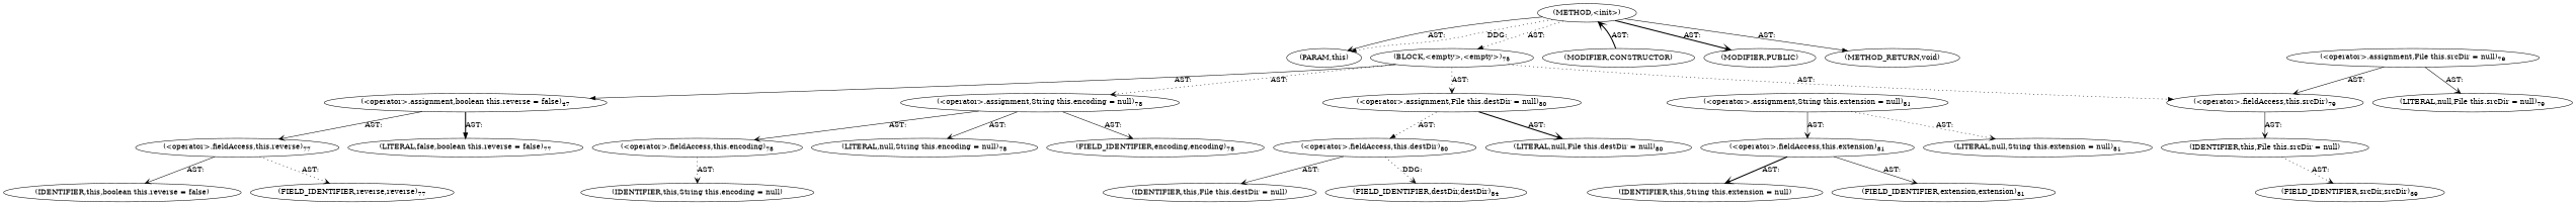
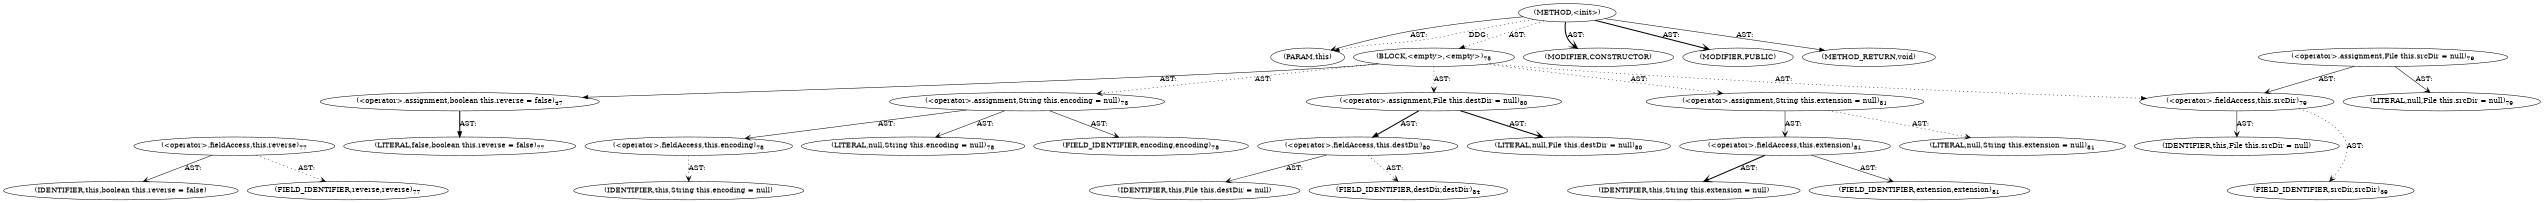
  digraph {
    edge [arrowhead=vee style=solid]
    n1 [label=<(METHOD,&lt;init&gt;)>]
    n2 [label=<(PARAM,this)>]
    n3 [label=<(BLOCK,&lt;empty&gt;,&lt;empty&gt;)<SUB>75</SUB>>]
    n4 [label=<(MODIFIER,CONSTRUCTOR)>]
    n5 [label=<(MODIFIER,PUBLIC)>]
    n6 [label=<(METHOD_RETURN,void)>]
    n7 [label=<(&lt;operator&gt;.assignment,boolean this.reverse = false)<SUB>47</SUB>>]
    n8 [label=<(&lt;operator&gt;.assignment,String this.encoding = null)<SUB>78</SUB>>]
    n9 [label=<(&lt;operator&gt;.assignment,File this.destDir = null)<SUB>80</SUB>>]
    n10 [label=<(&lt;operator&gt;.assignment,String this.extension = null)<SUB>81</SUB>>]
    n11 [label=<(&lt;operator&gt;.fieldAccess,this.srcDir)<SUB>79</SUB>>]
    n12 [label=<(&lt;operator&gt;.fieldAccess,this.reverse)<SUB>77</SUB>>]
    n13 [label=<(LITERAL,false,boolean this.reverse = false)<SUB>77</SUB>>]
    n14 [label=<(&lt;operator&gt;.fieldAccess,this.encoding)<SUB>78</SUB>>]
    n15 [label=<(LITERAL,null,String this.encoding = null)<SUB>78</SUB>>]
    n16 [label=<(FIELD_IDENTIFIER,encoding,encoding)<SUB>78</SUB>>]
    n17 [label=<(&lt;operator&gt;.assignment,File this.srcDir = null)<SUB>79</SUB>>]
    n18 [label=<(LITERAL,null,File this.srcDir = null)<SUB>79</SUB>>]
    n19 [label=<(&lt;operator&gt;.fieldAccess,this.destDir)<SUB>80</SUB>>]
    n20 [label=<(LITERAL,null,File this.destDir = null)<SUB>80</SUB>>]
    n21 [label=<(&lt;operator&gt;.fieldAccess,this.extension)<SUB>81</SUB>>]
    n22 [label=<(LITERAL,null,String this.extension = null)<SUB>81</SUB>>]
    n23 [label=<(IDENTIFIER,this,boolean this.reverse = false)>]
    n24 [label=<(FIELD_IDENTIFIER,reverse,reverse)<SUB>77</SUB>>]
    n25 [label=<(IDENTIFIER,this,String this.encoding = null)>]
    n26 [label=<(IDENTIFIER,this,File this.srcDir = null)>]
    n27 [label=<(FIELD_IDENTIFIER,srcDir,srcDir)<SUB>39</SUB>>]
    n28 [label=<(IDENTIFIER,this,File this.destDir = null)>]
    n29 [label=<(FIELD_IDENTIFIER,destDir,destDir)<SUB>84</SUB>>]
    n30 [label=<(IDENTIFIER,this,String this.extension = null)>]
    n31 [label=<(FIELD_IDENTIFIER,extension,extension)<SUB>81</SUB>>]
    n1 -> n2 [label="AST: "]
    n1 -> n2 [arrowhead=normal label="DDG: " style=dotted]
    n1 -> n3 [arrowhead=normal label="AST: " style=dotted]
-   n4 -> n1 [label="AST: " style=bold]
+   n1 -> n4 [label="AST: " style=bold]
    n1 -> n5 [label="AST: " style=bold]
    n1 -> n6 [arrowhead=normal label="AST: "]
    n3 -> n7 [arrowhead=normal label="AST: "]
    n3 -> n8 [label="AST: " style=dotted]
    n3 -> n9 [label="AST: " style=dotted]
+   n3 -> n10 [label="AST: " style=dotted]
    n3 -> n11 [arrowhead=normal label="AST: " style=dotted]
-   n7 -> n12 [label="AST: "]
    n7 -> n13 [arrowhead=normal label="AST: " style=bold]
    n8 -> n14 [label="AST: "]
    n8 -> n15 [label="AST: "]
    n8 -> n16 [label="AST: "]
-   n9 -> n19 [arrowhead=normal label="AST: " style=dotted]
+   n9 -> n19 [arrowhead=normal label="AST: " style=bold]
    n9 -> n20 [label="AST: " style=bold]
    n10 -> n21 [label="AST: "]
    n10 -> n22 [label="AST: " style=dotted]
    n11 -> n26 [label="AST: "]
-   n26 -> n27 [label="AST: " style=dotted]
+   n11 -> n27 [label="AST: " style=dotted]
    n12 -> n23 [label="AST: "]
    n12 -> n24 [label="AST: " style=dotted]
    n14 -> n25 [label="AST: " style=dotted]
    n17 -> n11 [label="AST: "]
    n17 -> n18 [label="AST: "]
    n19 -> n28 [label="AST: "]
-   n19 -> n29 [label="DDG: " style=dotted]
+   n19 -> n29 [label="AST: " style=dotted]
    n21 -> n30 [label="AST: " style=bold]
    n21 -> n31 [label="AST: "]
  }
